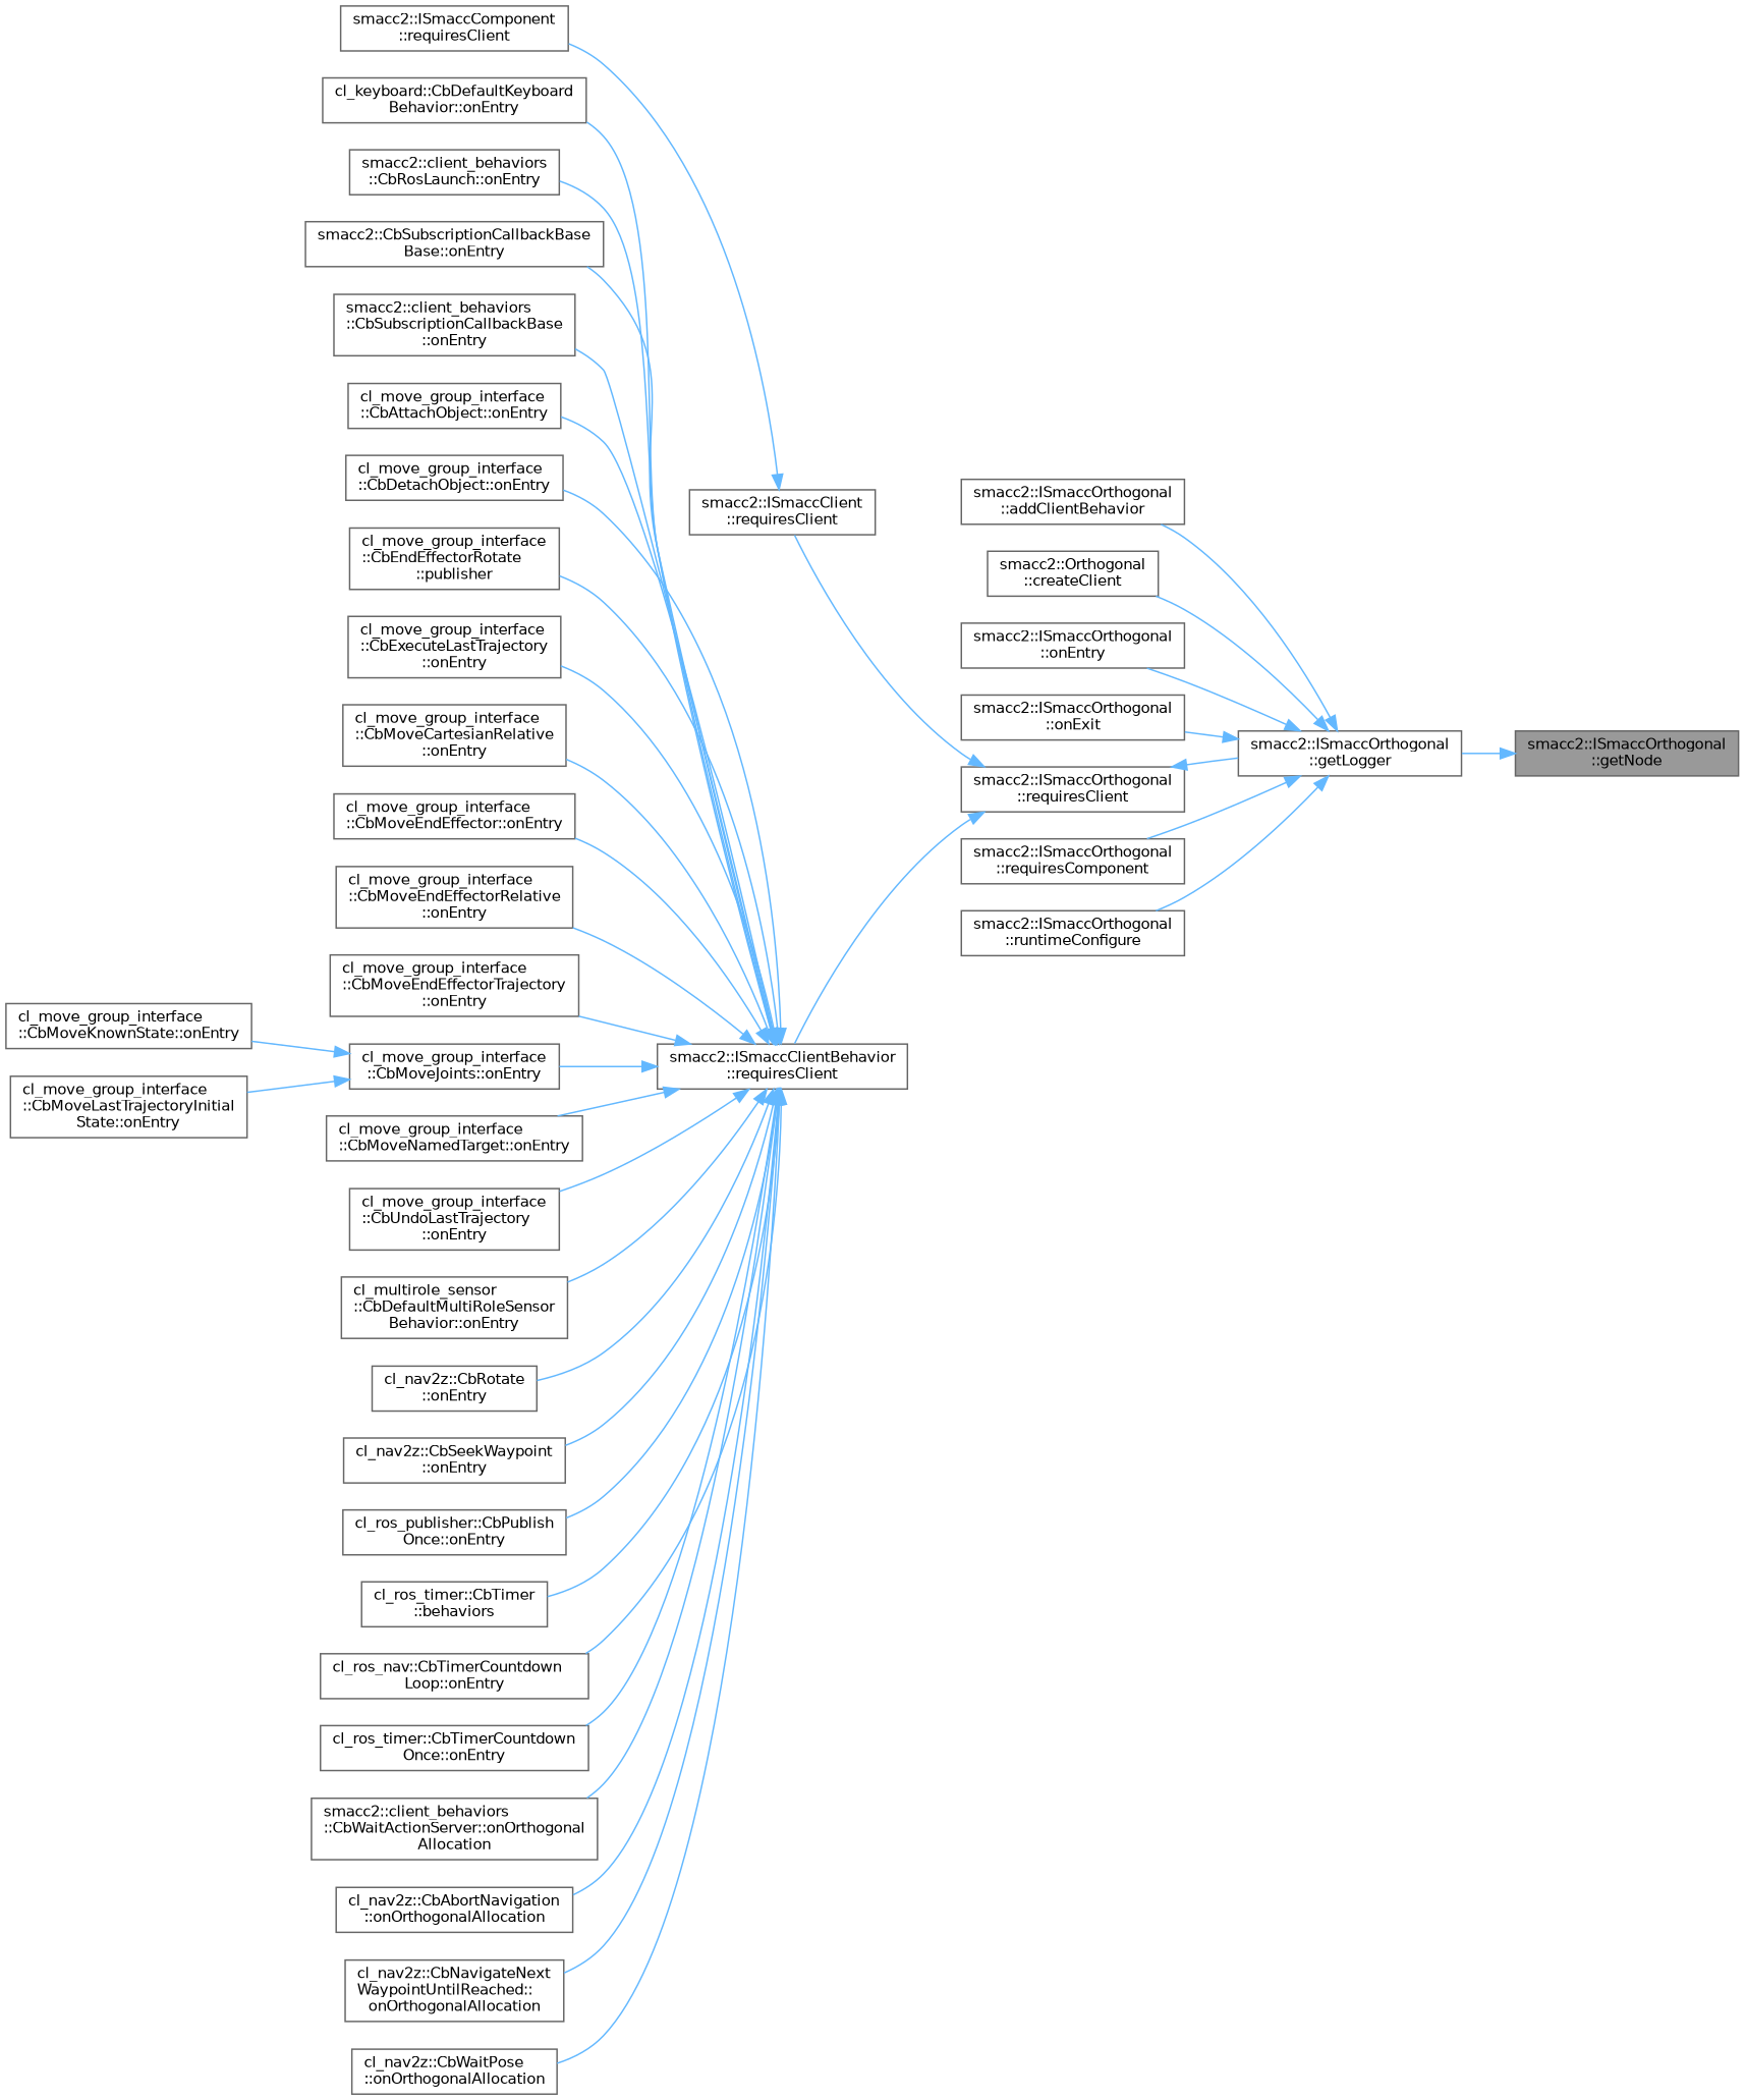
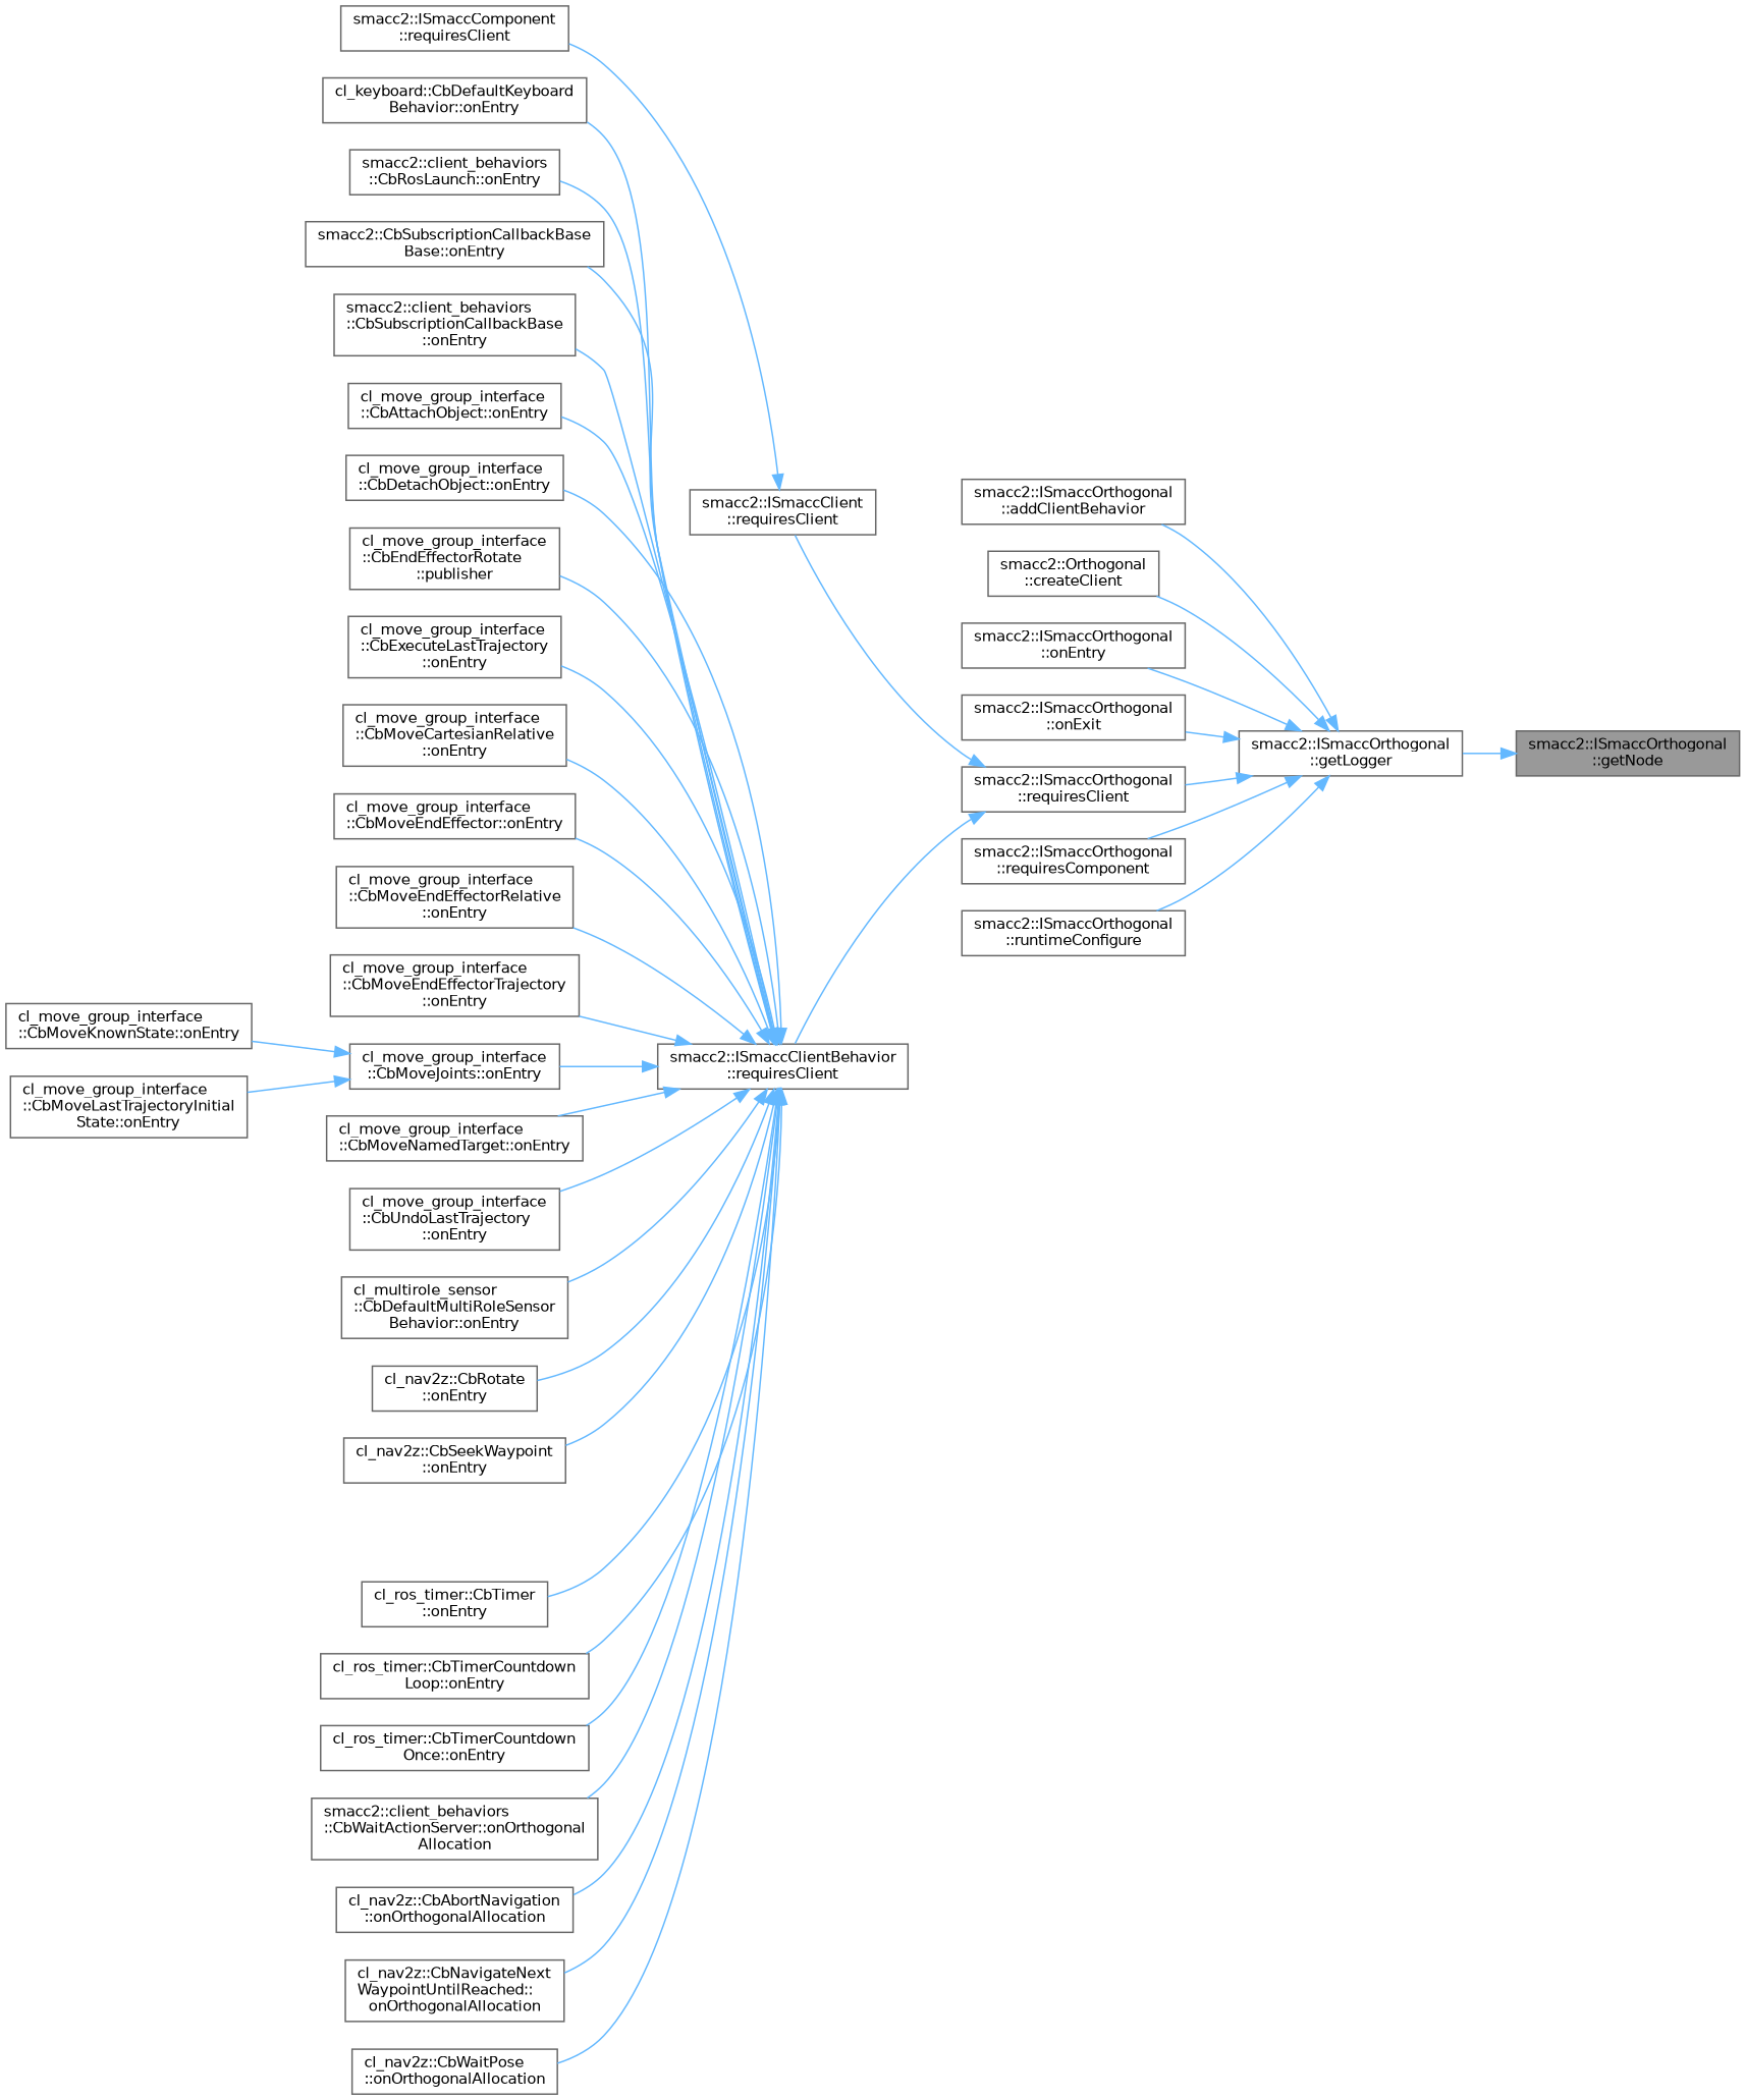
  digraph {
    rankdir=RL
    node [color=grey40 fillcolor=white fontname=Helvetica fontsize=10 shape=box style=filled]
    edge [color=steelblue1 dir=back fontname=Helvetica fontsize=10 labelfontname=Helvetica labelfontsize=10 style=solid]
    n1 [color=gray40 fillcolor=grey60 fontcolor=black height=0.2 label="smacc2::ISmaccOrthogonal\l::getNode" width=0.4]
    n2 [height=0.2 label="smacc2::ISmaccOrthogonal\l::getLogger" width=0.4]
    n3 [height=0.2 label="smacc2::ISmaccOrthogonal\l::addClientBehavior" width=0.4]
    n4 [height=0.2 label="smacc2::Orthogonal\l::createClient" width=0.4]
    n5 [height=0.2 label="smacc2::ISmaccOrthogonal\l::onEntry" width=0.4]
    n6 [height=0.2 label="smacc2::ISmaccOrthogonal\l::onExit" width=0.4]
    n7 [height=0.2 label="smacc2::ISmaccOrthogonal\l::requiresClient" width=0.4]
    n8 [height=0.2 label="smacc2::ISmaccOrthogonal\l::requiresComponent" width=0.4]
    n9 [height=0.2 label="smacc2::ISmaccOrthogonal\l::runtimeConfigure" width=0.4]
    n10 [height=0.2 label="smacc2::ISmaccClient\l::requiresClient" width=0.4]
    n11 [height=0.2 label="smacc2::ISmaccClientBehavior\l::requiresClient" width=0.4]
    n12 [height=0.2 label="smacc2::ISmaccComponent\l::requiresClient" width=0.4]
    n13 [height=0.2 label="cl_keyboard::CbDefaultKeyboard\lBehavior::onEntry" width=0.4]
    n14 [height=0.2 label="smacc2::client_behaviors\l::CbRosLaunch::onEntry" width=0.4]
    n15 [height=0.2 label="smacc2::CbSubscriptionCallbackBase\lBase::onEntry" width=0.4]
    n16 [height=0.2 label="smacc2::client_behaviors\l::CbSubscriptionCallbackBase\l::onEntry" width=0.4]
    n17 [height=0.2 label="cl_move_group_interface\l::CbAttachObject::onEntry" width=0.4]
    n18 [height=0.2 label="cl_move_group_interface\l::CbDetachObject::onEntry" width=0.4]
    n19 [height=0.2 label="cl_move_group_interface\l::CbEndEffectorRotate\l::publisher" width=0.4]
    n20 [height=0.2 label="cl_move_group_interface\l::CbExecuteLastTrajectory\l::onEntry" width=0.4]
    n21 [height=0.2 label="cl_move_group_interface\l::CbMoveCartesianRelative\l::onEntry" width=0.4]
    n22 [height=0.2 label="cl_move_group_interface\l::CbMoveEndEffector::onEntry" width=0.4]
    n23 [height=0.2 label="cl_move_group_interface\l::CbMoveEndEffectorRelative\l::onEntry" width=0.4]
    n24 [height=0.2 label="cl_move_group_interface\l::CbMoveEndEffectorTrajectory\l::onEntry" width=0.4]
    n25 [height=0.2 label="cl_move_group_interface\l::CbMoveJoints::onEntry" width=0.4]
    n26 [height=0.2 label="cl_move_group_interface\l::CbMoveNamedTarget::onEntry" width=0.4]
    n27 [height=0.2 label="cl_move_group_interface\l::CbUndoLastTrajectory\l::onEntry" width=0.4]
    n28 [height=0.2 label="cl_multirole_sensor\l::CbDefaultMultiRoleSensor\lBehavior::onEntry" width=0.4]
    n29 [height=0.2 label="cl_nav2z::CbRotate\l::onEntry" width=0.4]
    n30 [height=0.2 label="cl_nav2z::CbSeekWaypoint\l::onEntry" width=0.4]
-   n31 [height=0.2 label="cl_ros_publisher::CbPublish\lOnce::onEntry" width=0.4]
-   n32 [height=0.2 label="cl_ros_timer::CbTimer\l::behaviors" width=0.4]
-   n33 [height=0.2 label="cl_ros_nav::CbTimerCountdown\lLoop::onEntry" width=0.4]
+   n32 [height=0.2 label="cl_ros_timer::CbTimer\l::onEntry" width=0.4]
+   n33 [height=0.2 label="cl_ros_timer::CbTimerCountdown\lLoop::onEntry" width=0.4]
    n34 [height=0.2 label="cl_ros_timer::CbTimerCountdown\lOnce::onEntry" width=0.4]
    n35 [height=0.2 label="smacc2::client_behaviors\l::CbWaitActionServer::onOrthogonal\lAllocation" width=0.4]
    n36 [height=0.2 label="cl_nav2z::CbAbortNavigation\l::onOrthogonalAllocation" width=0.4]
    n37 [height=0.2 label="cl_nav2z::CbNavigateNext\lWaypointUntilReached::\lonOrthogonalAllocation" width=0.4]
    n38 [height=0.2 label="cl_nav2z::CbWaitPose\l::onOrthogonalAllocation" width=0.4]
    n39 [height=0.2 label="cl_move_group_interface\l::CbMoveKnownState::onEntry" width=0.4]
    n40 [height=0.2 label="cl_move_group_interface\l::CbMoveLastTrajectoryInitial\lState::onEntry" width=0.4]
    n1 -> n2
    n2 -> n3
    n2 -> n4
    n2 -> n5
    n2 -> n6
-   n7 -> n2
+   n2 -> n7
    n2 -> n8
    n2 -> n9
    n7 -> n10
    n7 -> n11
    n10 -> n12
    n11 -> n13
    n11 -> n14
    n11 -> n15
    n11 -> n16
    n11 -> n17
    n11 -> n18
    n11 -> n19
    n11 -> n20
    n11 -> n21
    n11 -> n22
    n11 -> n23
    n11 -> n24
    n11 -> n25
    n11 -> n26
    n11 -> n27
    n11 -> n28
    n11 -> n29
    n11 -> n30
-   n11 -> n31
    n11 -> n32
    n11 -> n33
    n11 -> n34
    n11 -> n35
    n11 -> n36
    n11 -> n37
    n11 -> n38
    n25 -> n39
    n25 -> n40
  }
